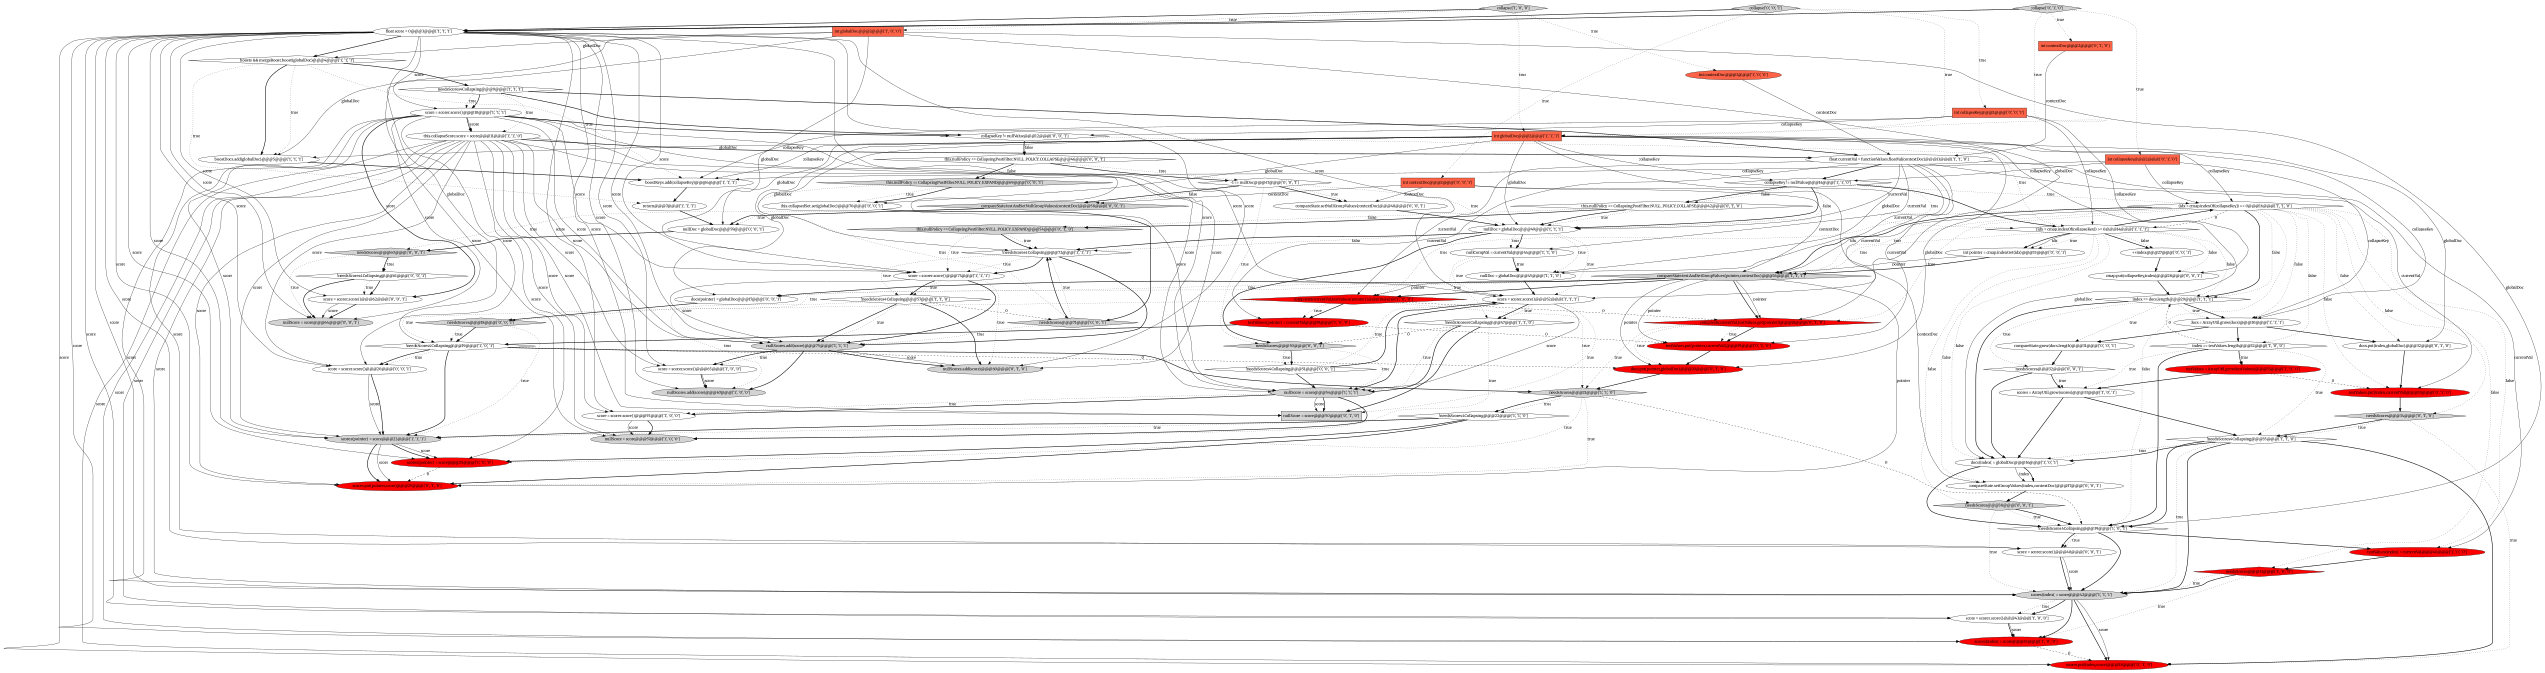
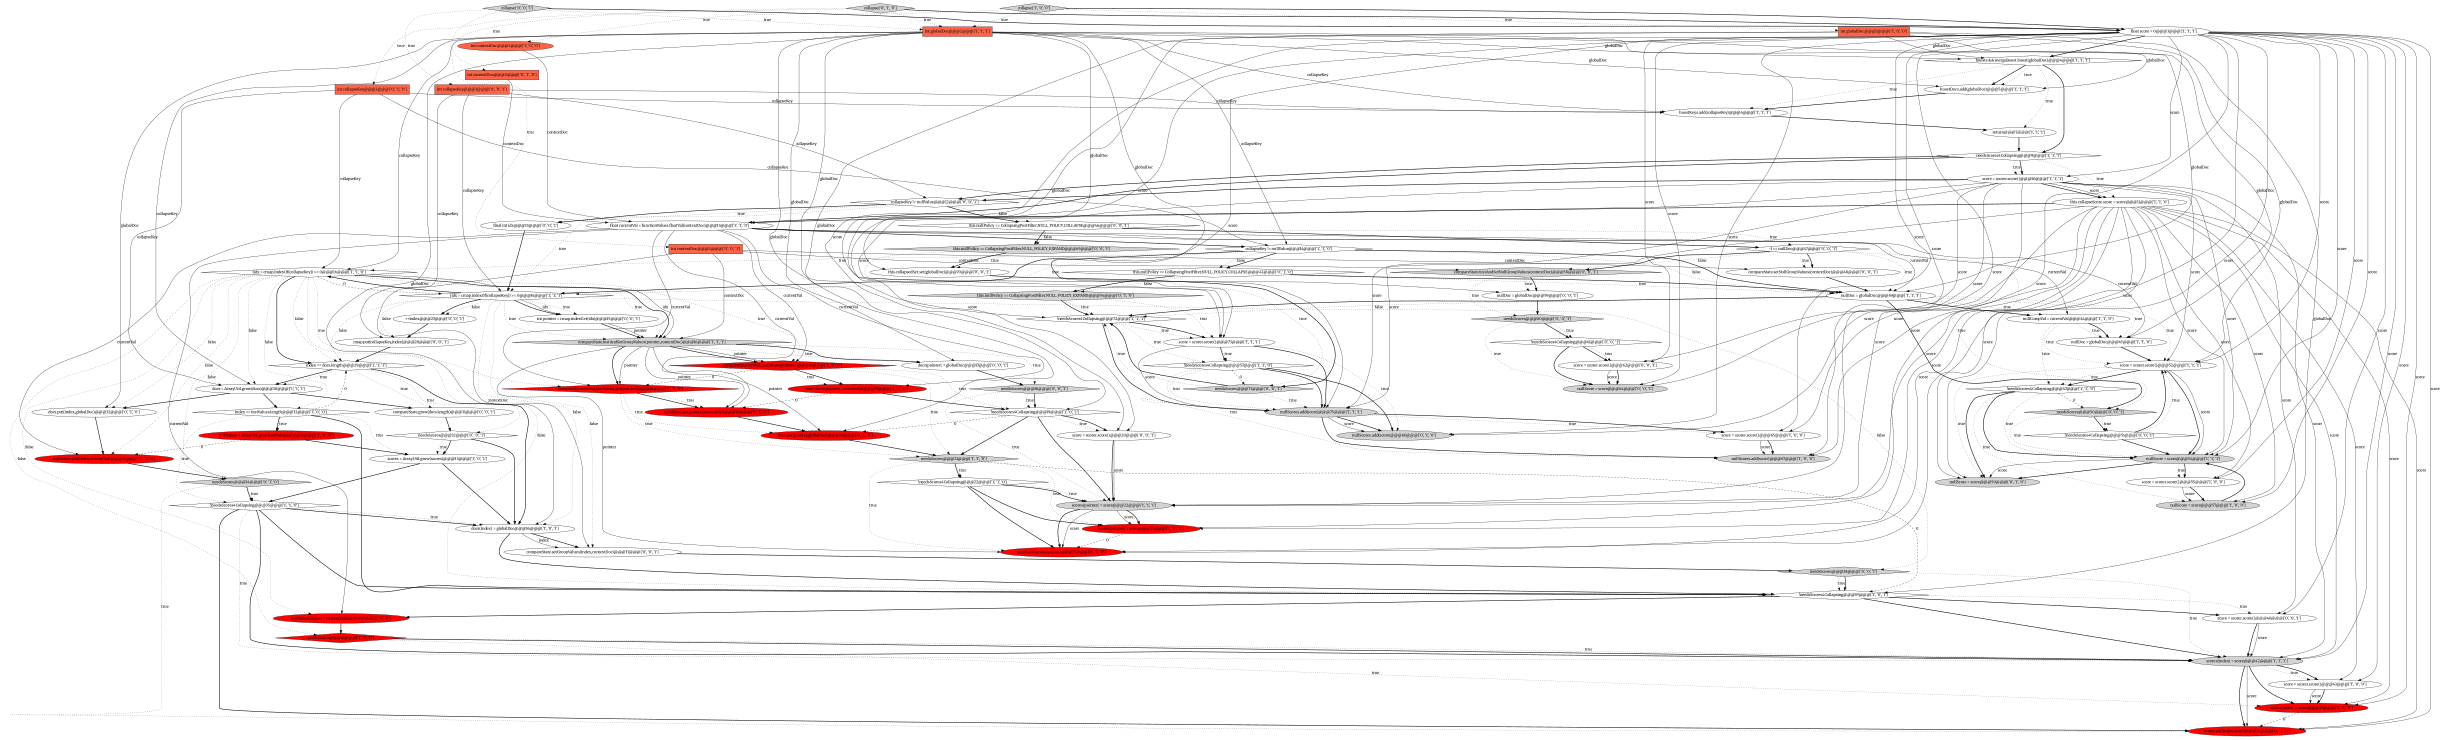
  digraph {
    fontname=Merriweather
    node [fillcolor=white fontname=Merriweather shape=ellipse style=filled]
    edge [fontname=Merriweather style=bold]
    n1 [label="boosts && mergeBoost.boost(globalDoc)@@@4@@@['1', '1', '1']" shape=diamond]
    n2 [label="return@@@7@@@['1', '1', '1']"]
    n3 [label="needsScores4Collapsing@@@9@@@['1', '1', '1']" shape=diamond]
    n4 [label="boostDocs.add(globalDoc)@@@5@@@['1', '1', '1']"]
    n5 [label="boostKeys.add(collapseKey)@@@6@@@['1', '1', '1']"]
    n6 [label="this.collapseScore.score = score@@@11@@@['1', '1', '0']"]
    n7 [label="float currentVal = functionValues.floatVal(contextDoc)@@@13@@@['1', '1', '0']"]
    n8 [label="score = scorer.score()@@@10@@@['1', '1', '1']"]
    n9 [label="collapseKey != nullValue@@@12@@@['0', '0', '1']" shape=diamond]
    n10 [label="nullDoc = globalDoc@@@59@@@['0', '0', '1']"]
    n11 [fillcolor=lightgray label="needsScores@@@60@@@['0', '0', '1']" shape=diamond]
    n12 [fillcolor=lightgray label="nullScore = score@@@64@@@['0', '0', '1']"]
    n13 [label="!needsScores4Collapsing@@@61@@@['0', '0', '1']" shape=diamond]
    n14 [label="index == docs.length@@@29@@@['1', '1', '1']" shape=diamond]
    n15 [label="docs(index( = globalDoc@@@36@@@['1', '0', '1']"]
    n16 [label="compareState.grow(docs.length)@@@31@@@['0', '0', '1']"]
    n17 [label="docs = ArrayUtil.grow(docs)@@@30@@@['1', '1', '1']"]
    n18 [label="needsScores@@@32@@@['0', '0', '1']" shape=diamond]
    n19 [label="!needsScores4Collapsing@@@39@@@['1', '0', '1']" shape=diamond]
    n20 [label="compareState.setGroupValues(index,contextDoc)@@@37@@@['0', '0', '1']"]
    n21 [label="index == testValues.length@@@32@@@['1', '0', '0']" shape=diamond]
    n22 [label="docs.put(index,globalDoc)@@@32@@@['0', '1', '0']"]
    n23 [label="scores = ArrayUtil.grow(scores)@@@33@@@['1', '0', '1']"]
    n24 [fillcolor=lightgray label="nullScore = score@@@54@@@['1', '1', '1']"]
    n25 [fillcolor=red label="scores(pointer( = score@@@25@@@['1', '0', '0']"]
    n26 [fillcolor=lightgray label="scores(pointer( = score@@@22@@@['1', '1', '1']"]
    n27 [fillcolor=red label="scores.put(index,score)@@@38@@@['0', '1', '0']"]
    n28 [fillcolor=lightgray label="nullScores.add(score)@@@75@@@['1', '1', '1']"]
    n29 [fillcolor=lightgray label="nullScores.add(score)@@@60@@@['0', '1', '0']"]
    n30 [fillcolor=lightgray label="scores(index( = score@@@42@@@['1', '1', '1']"]
    n31 [fillcolor=lightgray label="nullScore = score@@@57@@@['1', '0', '0']"]
    n32 [label="score = scorer.score()@@@55@@@['1', '0', '0']"]
    n33 [fillcolor=lightgray label="nullScores.add(score)@@@67@@@['1', '0', '0']"]
    n34 [fillcolor=red label="scores.put(pointer,score)@@@25@@@['0', '1', '0']"]
    n35 [fillcolor=red label="scores(index( = score@@@45@@@['1', '0', '0']"]
    n36 [label="score = scorer.score()@@@65@@@['1', '0', '0']"]
-   n37 [fillcolor=lightgray label="nullScore = score@@@50@@@['0', '1', '0']" shape=box]
+   n37 [fillcolor=lightgray label="nullScore = score@@@50@@@['0', '1', '0']"]
    n38 [label="score = scorer.score()@@@43@@@['1', '0', '0']"]
    n39 [fillcolor=red label="testValues.put(pointer,currentVal)@@@19@@@['0', '1', '0']"]
    n40 [fillcolor=red label="comp.test(currentVal,testValues.get(pointer))@@@18@@@['0', '1', '0']" shape=diamond]
    n41 [fillcolor=red label="comp.test(currentVal,testValues(pointer()@@@18@@@['1', '0', '0']" shape=diamond]
    n42 [label="nullDoc = globalDoc@@@49@@@['1', '1', '1']"]
    n43 [fillcolor=red label="testValues.put(index,currentVal)@@@33@@@['0', '1', '0']"]
    n44 [fillcolor=red label="testValues(index( = currentVal@@@40@@@['1', '0', '0']"]
    n45 [label="collapseKey != nullValue@@@14@@@['1', '1', '0']" shape=diamond]
    n46 [label="nullCompVal = currentVal@@@44@@@['1', '1', '0']"]
    n47 [label="nullDoc = globalDoc@@@45@@@['1', '1', '0']"]
    n48 [fillcolor=red label="testValues(pointer( = currentVal@@@19@@@['1', '0', '0']"]
    n49 [fillcolor=lightgray label="needsScores@@@38@@@['0', '0', '1']" shape=diamond]
    n50 [label="score = scorer.score()@@@40@@@['0', '0', '1']"]
    n51 [fillcolor=lightgray label="collapse['0', '0', '1']" shape=diamond]
    n52 [label="float score = 0@@@3@@@['1', '1', '1']"]
    n53 [fillcolor=tomato label="int globalDoc@@@2@@@['1', '1', '1']" shape=box]
    n54 [fillcolor=tomato label="int contextDoc@@@2@@@['0', '0', '1']" shape=box]
    n55 [fillcolor=tomato label="int collapseKey@@@2@@@['0', '0', '1']" shape=box]
    n56 [label="score = scorer.score()@@@73@@@['1', '1', '1']"]
    n57 [label="score = scorer.score()@@@52@@@['1', '1', '1']"]
    n58 [label="score = scorer.score()@@@20@@@['0', '0', '1']"]
    n59 [label="score = scorer.score()@@@62@@@['0', '0', '1']"]
    n60 [fillcolor=red label="docs.put(pointer,globalDoc)@@@20@@@['0', '1', '0']"]
    n61 [label="!needsScores4Collapsing@@@72@@@['1', '1', '1']" shape=diamond]
    n62 [label="docs(pointer( = globalDoc@@@17@@@['0', '0', '1']"]
    n63 [label="(idx = cmap.indexOf(collapseKey)) >= 0@@@16@@@['1', '1', '0']" shape=diamond]
    n64 [label="this.collapsedSet.set(globalDoc)@@@70@@@['0', '0', '1']"]
    n65 [fillcolor=lightgray label="compareState.testAndSetNullGroupValues(contextDoc)@@@58@@@['0', '0', '1']" shape=diamond]
    n66 [fillcolor=lightgray label="compareState.testAndSetGroupValues(pointer,contextDoc)@@@16@@@['1', '1', '1']" shape=diamond]
    n67 [label="compareState.setNullGroupValues(contextDoc)@@@48@@@['0', '0', '1']"]
    n68 [label="(idx = cmap.indexOf(collapseKey)) >= 0@@@14@@@['1', '1', '1']" shape=diamond]
    n69 [label="cmap.put(collapseKey,index)@@@28@@@['0', '0', '1']"]
    n70 [fillcolor=tomato label="int globalDoc@@@2@@@['1', '0', '0']" shape=box]
    n71 [label="!needsScores4Collapsing@@@19@@@['1', '0', '1']" shape=diamond]
    n72 [label="!needsScores4Collapsing@@@57@@@['1', '1', '0']" shape=diamond]
    n73 [label="!needsScores4Collapsing@@@47@@@['1', '1', '0']" shape=diamond]
    n74 [fillcolor=lightgray label="needsScores@@@21@@@['1', '1', '0']" shape=diamond]
    n75 [label="!needsScores4Collapsing@@@35@@@['1', '1', '0']" shape=diamond]
    n76 [fillcolor=lightgray label="this.nullPolicy == CollapsingPostFilter.NULL_POLICY_EXPAND@@@54@@@['0', '1', '0']" shape=diamond]
    n77 [fillcolor=lightgray label="needsScores@@@18@@@['0', '0', '1']" shape=diamond]
    n78 [fillcolor=lightgray label="needsScores@@@71@@@['0', '0', '1']" shape=diamond]
    n79 [fillcolor=lightgray label="needsScores@@@50@@@['0', '0', '1']" shape=diamond]
    n80 [fillcolor=red label="needsScores@@@41@@@['1', '0', '0']" shape=diamond]
    n81 [fillcolor=lightgray label="needsScores@@@34@@@['0', '1', '0']" shape=diamond]
    n82 [label="int pointer = cmap.indexGet(idx)@@@15@@@['0', '0', '1']"]
    n83 [label="++index@@@27@@@['0', '0', '1']"]
    n84 [fillcolor=red label="testValues = ArrayUtil.grow(testValues)@@@33@@@['1', '0', '0']"]
    n85 [label="!needsScores4Collapsing@@@51@@@['0', '0', '1']" shape=diamond]
+   n86 [label="final int idx@@@13@@@['0', '0', '1']"]
    n87 [fillcolor=tomato label="int collapseKey@@@2@@@['0', '1', '0']" shape=box]
    n88 [label="this.nullPolicy == CollapsingPostFilter.NULL_POLICY_COLLAPSE@@@42@@@['0', '1', '0']" shape=diamond]
    n89 [label="this.nullPolicy == CollapsingPostFilter.NULL_POLICY_COLLAPSE@@@46@@@['0', '0', '1']" shape=diamond]
    n90 [fillcolor=lightgray label="this.nullPolicy == CollapsingPostFilter.NULL_POLICY_EXPAND@@@69@@@['0', '0', '1']" shape=diamond]
    n91 [label="-1 == nullDoc@@@47@@@['0', '0', '1']" shape=diamond]
    n92 [fillcolor=tomato label="int contextDoc@@@2@@@['1', '0', '0']"]
    n93 [label="!needsScores4Collapsing@@@22@@@['1', '1', '0']" shape=diamond]
    n94 [fillcolor=lightgray label="collapse['0', '1', '0']" shape=diamond]
    n95 [fillcolor=tomato label="int contextDoc@@@2@@@['0', '1', '0']" shape=box]
    n96 [fillcolor=lightgray label="collapse['1', '0', '0']" shape=diamond]
    n1 -> n2 [label=true style=dotted]
    n1 -> n3
    n1 -> n4
    n1 -> n4 [label=true style=dotted]
    n1 -> n5 [label=true style=dotted]
-   n2 -> n10
+   n2 -> n3
    n3 -> n6 [label=true style=dotted]
    n3 -> n7
    n3 -> n8 [label=true style=dotted]
    n3 -> n8
    n3 -> n9
    n4 -> n5
    n5 -> n2
    n6 -> n7
    n6 -> n24 [label=score style=solid]
    n6 -> n25 [label=score style=solid]
    n6 -> n26 [label=score style=solid]
    n6 -> n27 [label=score style=solid]
    n6 -> n28 [label=score style=solid]
    n6 -> n29 [label=score style=solid]
    n6 -> n30 [label=score style=solid]
    n6 -> n31 [label=score style=solid]
    n6 -> n32 [label=score style=solid]
-   n6 -> n58 [label=score style=solid]
+   n6 -> n33 [label=score style=solid]
    n6 -> n34 [label=score style=solid]
    n6 -> n35 [label=score style=solid]
    n6 -> n36 [label=score style=solid]
    n6 -> n37 [label=score style=solid]
    n6 -> n38 [label=score style=solid]
    n7 -> n39 [label=currentVal style=solid]
    n7 -> n40 [label=currentVal style=solid]
    n7 -> n41 [label=currentVal style=solid]
    n7 -> n42 [label=currentVal style=solid]
    n7 -> n43 [label=currentVal style=solid]
    n7 -> n44 [label=currentVal style=solid]
    n7 -> n45
    n7 -> n46 [label=currentVal style=solid]
    n7 -> n47 [label=currentVal style=solid]
    n7 -> n48 [label=currentVal style=solid]
    n8 -> n6
    n8 -> n6 [label=score style=solid]
    n8 -> n9
    n8 -> n12 [label=score style=solid]
    n8 -> n24 [label=score style=solid]
    n8 -> n26 [label=score style=solid]
    n8 -> n28 [label=score style=solid]
    n8 -> n30 [label=score style=solid]
    n8 -> n50 [label=score style=solid]
    n8 -> n56 [label=score style=solid]
    n8 -> n57 [label=score style=solid]
    n8 -> n58 [label=score style=solid]
-   n8 -> n59 [label=score]
+   n8 -> n59 [label=score style=solid]
    n9 -> n68 [label=true style=dotted]
+   n9 -> n86 [label=true style=dotted]
+   n9 -> n86
    n9 -> n89 [label=false style=dotted]
    n9 -> n89
    n10 -> n11
    n11 -> n12 [label=true style=dotted]
    n11 -> n13
    n11 -> n13 [label=true style=dotted]
    n13 -> n12
    n13 -> n59
    n13 -> n59 [label=true style=dotted]
    n14 -> n15
    n14 -> n16 [label=true style=dotted]
    n14 -> n17
    n14 -> n17 [label=true style=dotted]
    n14 -> n18 [label=true style=dotted]
    n15 -> n19
    n15 -> n20 [label=index style=solid]
    n15 -> n20
    n16 -> n18
    n17 -> n16
    n17 -> n21
    n17 -> n22
    n18 -> n15
    n18 -> n23 [label=true style=dotted]
    n18 -> n23
    n19 -> n30
    n19 -> n44
    n19 -> n50 [label=true style=dotted]
    n19 -> n50
    n20 -> n49
    n21 -> n14 [label=0 style=dashed]
    n21 -> n19
    n21 -> n23 [label=true style=dotted]
    n21 -> n75 [label=true style=dotted]
    n21 -> n84 [label=true style=dotted]
    n21 -> n84
    n22 -> n43
    n23 -> n15
    n23 -> n75
-   n24 -> n31
+   n31 -> n24
    n24 -> n32 [label=true style=dotted]
    n24 -> n32
    n24 -> n37 [label=score style=solid]
    n24 -> n37
    n25 -> n34 [label=0 style=dashed]
    n26 -> n25 [label=score style=solid]
    n26 -> n25
    n26 -> n34
    n26 -> n34 [label=score style=solid]
    n28 -> n29 [label=score style=solid]
    n28 -> n29
    n28 -> n33
    n28 -> n36 [label=true style=dotted]
    n28 -> n36
    n30 -> n27
    n30 -> n27 [label=score style=solid]
    n30 -> n35
    n30 -> n38 [label=true style=dotted]
    n30 -> n38
    n32 -> n31
    n32 -> n31 [label=score style=solid]
    n35 -> n27 [label=0 style=dashed]
    n36 -> n33 [label=score style=solid]
    n36 -> n33
    n38 -> n35 [label=score style=solid]
    n38 -> n35
    n39 -> n60
    n40 -> n39
    n40 -> n39 [label=true style=dotted]
    n40 -> n60 [label=true style=dotted]
    n40 -> n74 [label=true style=dotted]
    n41 -> n40 [label=0 style=dashed]
    n41 -> n48
    n41 -> n48 [label=true style=dotted]
    n41 -> n71 [label=true style=dotted]
    n41 -> n74 [label=true style=dotted]
    n42 -> n46 [label=true style=dotted]
    n42 -> n46
    n42 -> n47 [label=true style=dotted]
    n42 -> n57 [label=true style=dotted]
    n42 -> n61
    n42 -> n61 [label=false style=dotted]
    n42 -> n79
    n43 -> n81
    n44 -> n80
    n45 -> n42
    n45 -> n42 [label=false style=dotted]
    n45 -> n63 [label=true style=dotted]
    n45 -> n68 [label=true style=dotted]
    n45 -> n68
    n45 -> n88
    n45 -> n88 [label=false style=dotted]
    n46 -> n47 [label=true style=dotted]
    n46 -> n47
    n46 -> n57 [label=true style=dotted]
    n46 -> n73 [label=true style=dotted]
    n47 -> n57
    n48 -> n39 [label=0 style=dashed]
    n48 -> n71
    n49 -> n19 [label=true style=dotted]
    n49 -> n19
    n49 -> n30 [label=true style=dotted]
    n50 -> n30
    n50 -> n30 [label=score style=solid]
    n51 -> n52
    n51 -> n53 [label=true style=dotted]
    n51 -> n54 [label=true style=dotted]
    n51 -> n55 [label=true style=dotted]
    n52 -> n1
    n52 -> n8 [label=score style=solid]
    n52 -> n12 [label=score style=solid]
    n52 -> n24 [label=score style=solid]
    n52 -> n25 [label=score style=solid]
    n52 -> n26 [label=score style=solid]
    n52 -> n27 [label=score style=solid]
    n52 -> n28 [label=score style=solid]
    n52 -> n29 [label=score style=solid]
    n52 -> n30 [label=score style=solid]
    n52 -> n31 [label=score style=solid]
    n52 -> n32 [label=score style=solid]
    n52 -> n33 [label=score style=solid]
    n52 -> n34 [label=score style=solid]
    n52 -> n35 [label=score style=solid]
    n52 -> n36 [label=score style=solid]
    n52 -> n37 [label=score style=solid]
    n52 -> n38 [label=score style=solid]
    n52 -> n50 [label=score style=solid]
    n52 -> n56 [label=score style=solid]
    n52 -> n57 [label=score style=solid]
    n52 -> n58 [label=score style=solid]
    n52 -> n59 [label=score style=solid]
+   n53 -> n1 [label=globalDoc style=solid]
    n53 -> n4 [label=globalDoc style=solid]
    n53 -> n5 [label=collapseKey style=solid]
    n53 -> n10 [label=globalDoc style=solid]
    n53 -> n15 [label=globalDoc style=solid]
    n53 -> n17 [label=collapseKey style=solid]
    n53 -> n22 [label=globalDoc style=solid]
    n53 -> n42 [label=globalDoc style=solid]
    n53 -> n45 [label=collapseKey style=solid]
    n53 -> n47 [label=globalDoc style=solid]
    n53 -> n60 [label=globalDoc style=solid]
    n53 -> n61 [label=globalDoc style=solid]
    n53 -> n62 [label=globalDoc style=solid]
    n53 -> n63 [label=collapseKey style=solid]
    n53 -> n64 [label=globalDoc style=solid]
    n54 -> n20 [label=contextDoc style=solid]
    n54 -> n65 [label=contextDoc style=solid]
    n54 -> n66 [label=contextDoc style=solid]
    n54 -> n67 [label=contextDoc style=solid]
    n55 -> n5 [label=collapseKey style=solid]
    n55 -> n9 [label=collapseKey style=solid]
    n55 -> n68 [label=collapseKey style=solid]
    n55 -> n69 [label=collapseKey style=solid]
    n56 -> n28
    n56 -> n28 [label=score style=solid]
    n56 -> n29 [label=true style=dotted]
    n56 -> n72 [label=true style=dotted]
    n56 -> n72
    n57 -> n24
    n57 -> n24 [label=score style=solid]
    n57 -> n37 [label=true style=dotted]
    n57 -> n73
    n57 -> n73 [label=true style=dotted]
    n58 -> n26 [label=score style=solid]
    n58 -> n26
    n59 -> n12
    n59 -> n12 [label=score style=solid]
    n60 -> n74
    n61 -> n28
    n61 -> n56
    n61 -> n56 [label=true style=dotted]
    n61 -> n72 [label=true style=dotted]
    n62 -> n77
    n63 -> n14
    n63 -> n14 [label=false style=dotted]
    n63 -> n17 [label=false style=dotted]
    n63 -> n19 [label=false style=dotted]
    n63 -> n21 [label=false style=dotted]
    n63 -> n22 [label=false style=dotted]
    n63 -> n40 [label=true style=dotted]
    n63 -> n41 [label=true style=dotted]
    n63 -> n43 [label=false style=dotted]
    n63 -> n44 [label=false style=dotted]
    n63 -> n66 [label=true style=dotted]
    n63 -> n66
    n63 -> n66 [label=idx style=solid]
    n63 -> n68 [label=0 style=dashed]
    n63 -> n80 [label=false style=dotted]
    n63 -> n81 [label=false style=dotted]
    n64 -> n78
    n65 -> n10
    n65 -> n10 [label=true style=dotted]
    n65 -> n11 [label=true style=dotted]
    n66 -> n34 [label=pointer style=solid]
    n66 -> n39 [label=pointer style=solid]
    n66 -> n40
    n66 -> n40 [label=pointer style=solid]
    n66 -> n41
    n66 -> n41 [label=pointer style=solid]
    n66 -> n60 [label=pointer style=solid]
    n66 -> n62 [label=true style=dotted]
    n66 -> n62
    n66 -> n77 [label=true style=dotted]
    n67 -> n42
    n68 -> n14 [label=false style=dotted]
    n68 -> n15 [label=false style=dotted]
    n68 -> n20 [label=false style=dotted]
    n68 -> n49 [label=false style=dotted]
    n68 -> n63
    n68 -> n66 [label=true style=dotted]
    n68 -> n69 [label=false style=dotted]
    n68 -> n82 [label=true style=dotted]
    n68 -> n82
    n68 -> n82 [label=idx style=solid]
    n68 -> n83
    n68 -> n83 [label=false style=dotted]
    n69 -> n14
    n70 -> n1 [label=globalDoc style=solid]
    n70 -> n4 [label=globalDoc style=solid]
    n70 -> n19 [label=globalDoc style=solid]
    n70 -> n56 [label=globalDoc style=solid]
    n70 -> n57 [label=globalDoc style=solid]
    n70 -> n71 [label=globalDoc style=solid]
    n71 -> n26
    n71 -> n58 [label=true style=dotted]
    n71 -> n58
    n71 -> n60 [label=0 style=dashed]
    n71 -> n74
    n72 -> n28
    n72 -> n28 [label=true style=dotted]
    n72 -> n29
    n72 -> n33 [label=true style=dotted]
    n72 -> n78 [label=0 style=dashed]
    n73 -> n24
    n73 -> n24 [label=true style=dotted]
    n73 -> n31 [label=true style=dotted]
    n73 -> n37
    n73 -> n79 [label=0 style=dashed]
    n74 -> n19 [label=0 style=dashed]
    n74 -> n25 [label=true style=dotted]
    n74 -> n34 [label=true style=dotted]
    n74 -> n93 [label=true style=dotted]
    n74 -> n93
    n75 -> n15
    n75 -> n15 [label=true style=dotted]
    n75 -> n19
    n75 -> n27
    n75 -> n30
    n75 -> n30 [label=true style=dotted]
    n76 -> n56 [label=true style=dotted]
    n76 -> n61 [label=true style=dotted]
    n76 -> n61
    n77 -> n26 [label=true style=dotted]
    n77 -> n71
    n77 -> n71 [label=true style=dotted]
    n78 -> n28 [label=true style=dotted]
    n78 -> n61
    n78 -> n61 [label=true style=dotted]
    n79 -> n24 [label=true style=dotted]
    n79 -> n85
    n79 -> n85 [label=true style=dotted]
    n80 -> n30
    n80 -> n30 [label=true style=dotted]
    n80 -> n35 [label=true style=dotted]
    n81 -> n27 [label=true style=dotted]
    n81 -> n75
    n81 -> n75 [label=true style=dotted]
    n82 -> n66
    n82 -> n66 [label=pointer style=solid]
    n83 -> n69
    n84 -> n23
    n84 -> n43 [label=0 style=dashed]
    n85 -> n24
    n85 -> n57
    n85 -> n57 [label=true style=dotted]
+   n86 -> n68
    n87 -> n5 [label=collapseKey style=solid]
    n87 -> n17 [label=collapseKey style=solid]
    n87 -> n45 [label=collapseKey style=solid]
    n87 -> n63 [label=collapseKey style=solid]
    n88 -> n42 [label=true style=dotted]
    n88 -> n42
    n88 -> n76 [label=false style=dotted]
    n88 -> n76
    n89 -> n90
    n89 -> n90 [label=false style=dotted]
    n89 -> n91 [label=true style=dotted]
    n89 -> n91
    n90 -> n64 [label=true style=dotted]
    n90 -> n64
    n90 -> n78 [label=true style=dotted]
    n91 -> n42 [label=true style=dotted]
    n91 -> n65
    n91 -> n65 [label=false style=dotted]
    n91 -> n67
    n91 -> n67 [label=true style=dotted]
    n91 -> n79 [label=true style=dotted]
    n92 -> n7 [label=contextDoc style=solid]
    n93 -> n25
    n93 -> n26 [label=true style=dotted]
    n93 -> n26
    n93 -> n34
    n94 -> n52
    n94 -> n53 [label=true style=dotted]
    n94 -> n87 [label=true style=dotted]
    n94 -> n95 [label=true style=dotted]
    n95 -> n7 [label=contextDoc style=solid]
    n96 -> n52
    n96 -> n53 [label=true style=dotted]
    n96 -> n70 [label=true style=dotted]
    n96 -> n92 [label=true style=dotted]
  }
